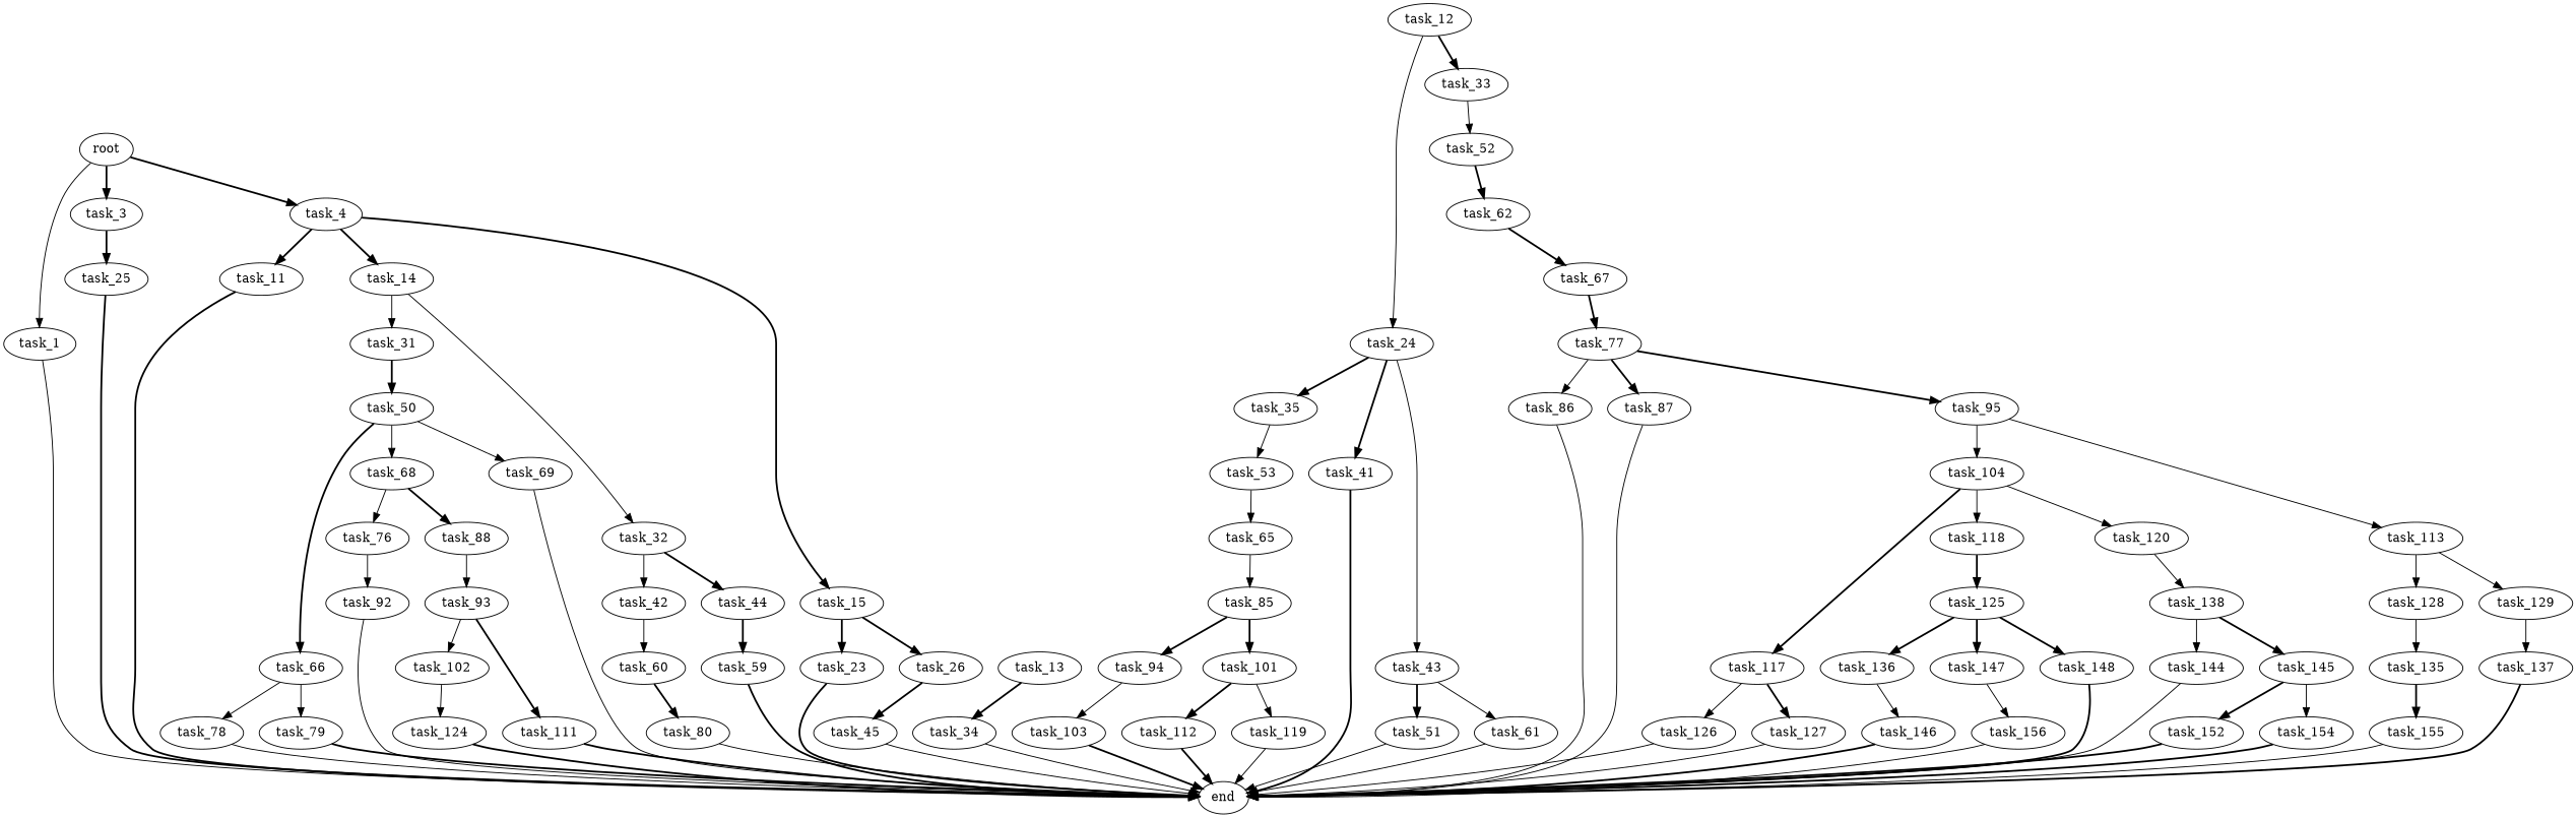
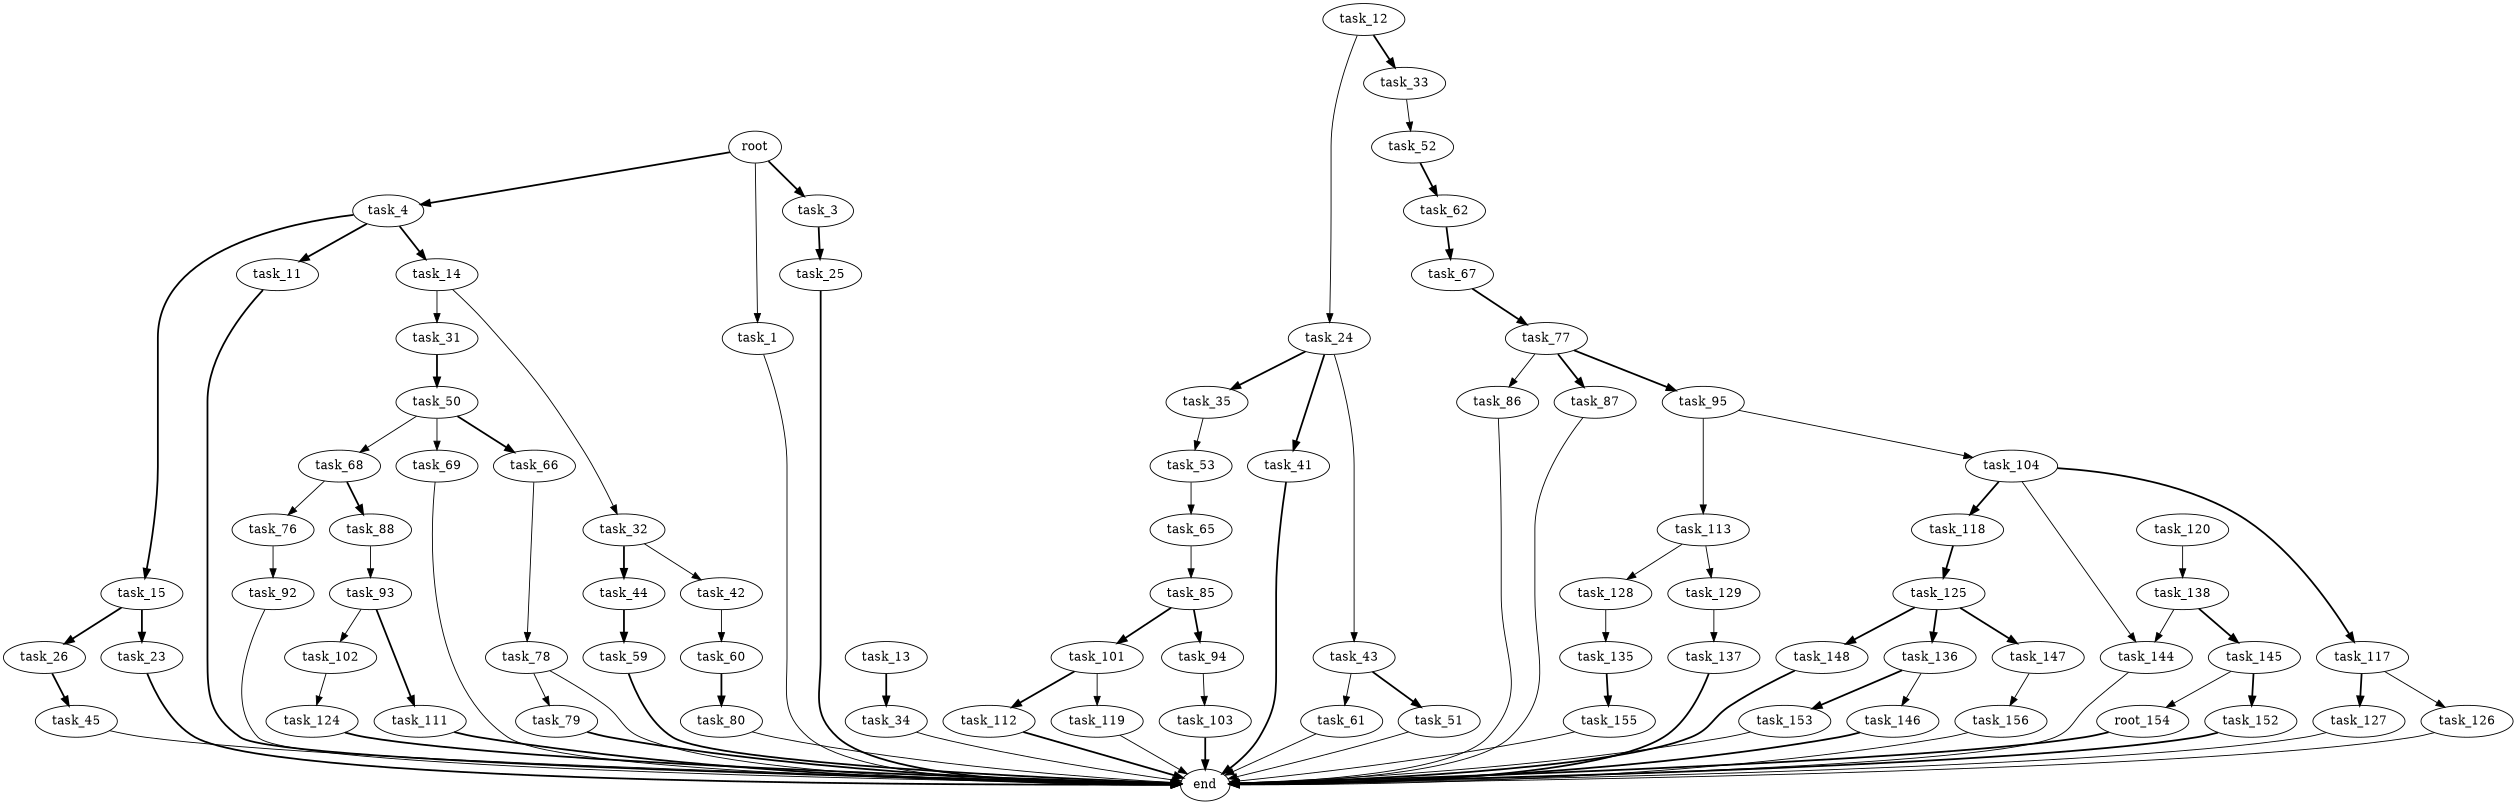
  digraph {
    edge [style=solid]
    root
    task_1
    task_3
    task_4
    end
    task_25
    task_11
    task_14
    task_15
    task_12
    task_24
    task_33
    task_13
    task_34
    task_31
    task_32
    task_23
    task_26
    task_35
    task_41
    task_43
    task_52
    task_50
    task_42
    task_44
    task_45
    task_53
    task_51
    task_61
    task_62
    task_66
    task_68
    task_69
    task_60
    task_59
    task_65
    task_78
    task_79
    task_76
    task_88
    task_80
    task_67
    task_85
    task_92
    task_93
    task_77
    task_94
    task_101
    task_86
    task_87
    task_95
    task_103
    task_112
    task_119
    task_104
    task_113
    task_102
    task_111
    task_117
    task_118
    task_120
    task_128
    task_129
    n64 [label=task_124]
    task_126
    task_127
    task_125
    task_138
    task_135
    task_137
    task_136
    task_147
    task_148
    task_144
    task_145
    task_155
    task_146
+   task_153
    task_156
    task_152
-   task_154
+   task_154 [label=root_154]
    root -> task_1
    root -> task_3 [style=bold]
    root -> task_4 [style=bold]
    task_1 -> end
    task_3 -> task_25 [style=bold]
    task_4 -> task_11 [style=bold]
    task_4 -> task_14 [style=bold]
    task_4 -> task_15 [style=bold]
    task_25 -> end [style=bold]
    task_11 -> end [style=bold]
    task_14 -> task_31
    task_14 -> task_32
    task_15 -> task_23 [style=bold]
    task_15 -> task_26 [style=bold]
    task_12 -> task_24
    task_12 -> task_33 [style=bold]
    task_24 -> task_35 [style=bold]
    task_24 -> task_41 [style=bold]
    task_24 -> task_43
    task_33 -> task_52
    task_13 -> task_34 [style=bold]
    task_34 -> end
    task_31 -> task_50 [style=bold]
    task_32 -> task_42
    task_32 -> task_44 [style=bold]
    task_23 -> end [style=bold]
    task_26 -> task_45 [style=bold]
    task_35 -> task_53
    task_41 -> end [style=bold]
    task_43 -> task_51 [style=bold]
    task_43 -> task_61
    task_52 -> task_62 [style=bold]
    task_50 -> task_66 [style=bold]
    task_50 -> task_68
    task_50 -> task_69
    task_42 -> task_60
    task_44 -> task_59 [style=bold]
    task_45 -> end
    task_53 -> task_65
    task_51 -> end
    task_61 -> end
    task_62 -> task_67 [style=bold]
    task_66 -> task_78
-   task_66 -> task_79
+   task_78 -> task_79
    task_68 -> task_76
    task_68 -> task_88 [style=bold]
    task_69 -> end
    task_60 -> task_80 [style=bold]
    task_59 -> end [style=bold]
    task_65 -> task_85
    task_78 -> end
    task_79 -> end [style=bold]
    task_76 -> task_92
    task_88 -> task_93
    task_80 -> end
    task_67 -> task_77 [style=bold]
    task_85 -> task_94 [style=bold]
    task_85 -> task_101 [style=bold]
    task_92 -> end
    task_93 -> task_102
    task_93 -> task_111 [style=bold]
    task_77 -> task_86
    task_77 -> task_87 [style=bold]
    task_77 -> task_95 [style=bold]
    task_94 -> task_103
    task_101 -> task_112 [style=bold]
    task_101 -> task_119
    task_86 -> end
    task_87 -> end
    task_95 -> task_104
    task_95 -> task_113
    task_103 -> end [style=bold]
    task_112 -> end [style=bold]
    task_119 -> end
    task_104 -> task_117 [style=bold]
-   task_104 -> task_118
-   task_104 -> task_120
+   task_104 -> task_118 [style=bold]
+   task_104 -> task_144
    task_113 -> task_128
    task_113 -> task_129
    task_102 -> n64
    task_111 -> end [style=bold]
    task_117 -> task_126
    task_117 -> task_127 [style=bold]
    task_118 -> task_125 [style=bold]
    task_120 -> task_138
    task_128 -> task_135
    task_129 -> task_137
    n64 -> end [style=bold]
    task_126 -> end
    task_127 -> end
    task_125 -> task_136 [style=bold]
    task_125 -> task_147 [style=bold]
    task_125 -> task_148 [style=bold]
    task_138 -> task_144
    task_138 -> task_145 [style=bold]
    task_135 -> task_155 [style=bold]
    task_137 -> end [style=bold]
    task_136 -> task_146
+   task_136 -> task_153 [style=bold]
    task_147 -> task_156
    task_148 -> end [style=bold]
    task_144 -> end
    task_145 -> task_152 [style=bold]
    task_145 -> task_154
    task_155 -> end
    task_146 -> end [style=bold]
+   task_153 -> end
    task_156 -> end
    task_152 -> end [style=bold]
    task_154 -> end [style=bold]
  }
